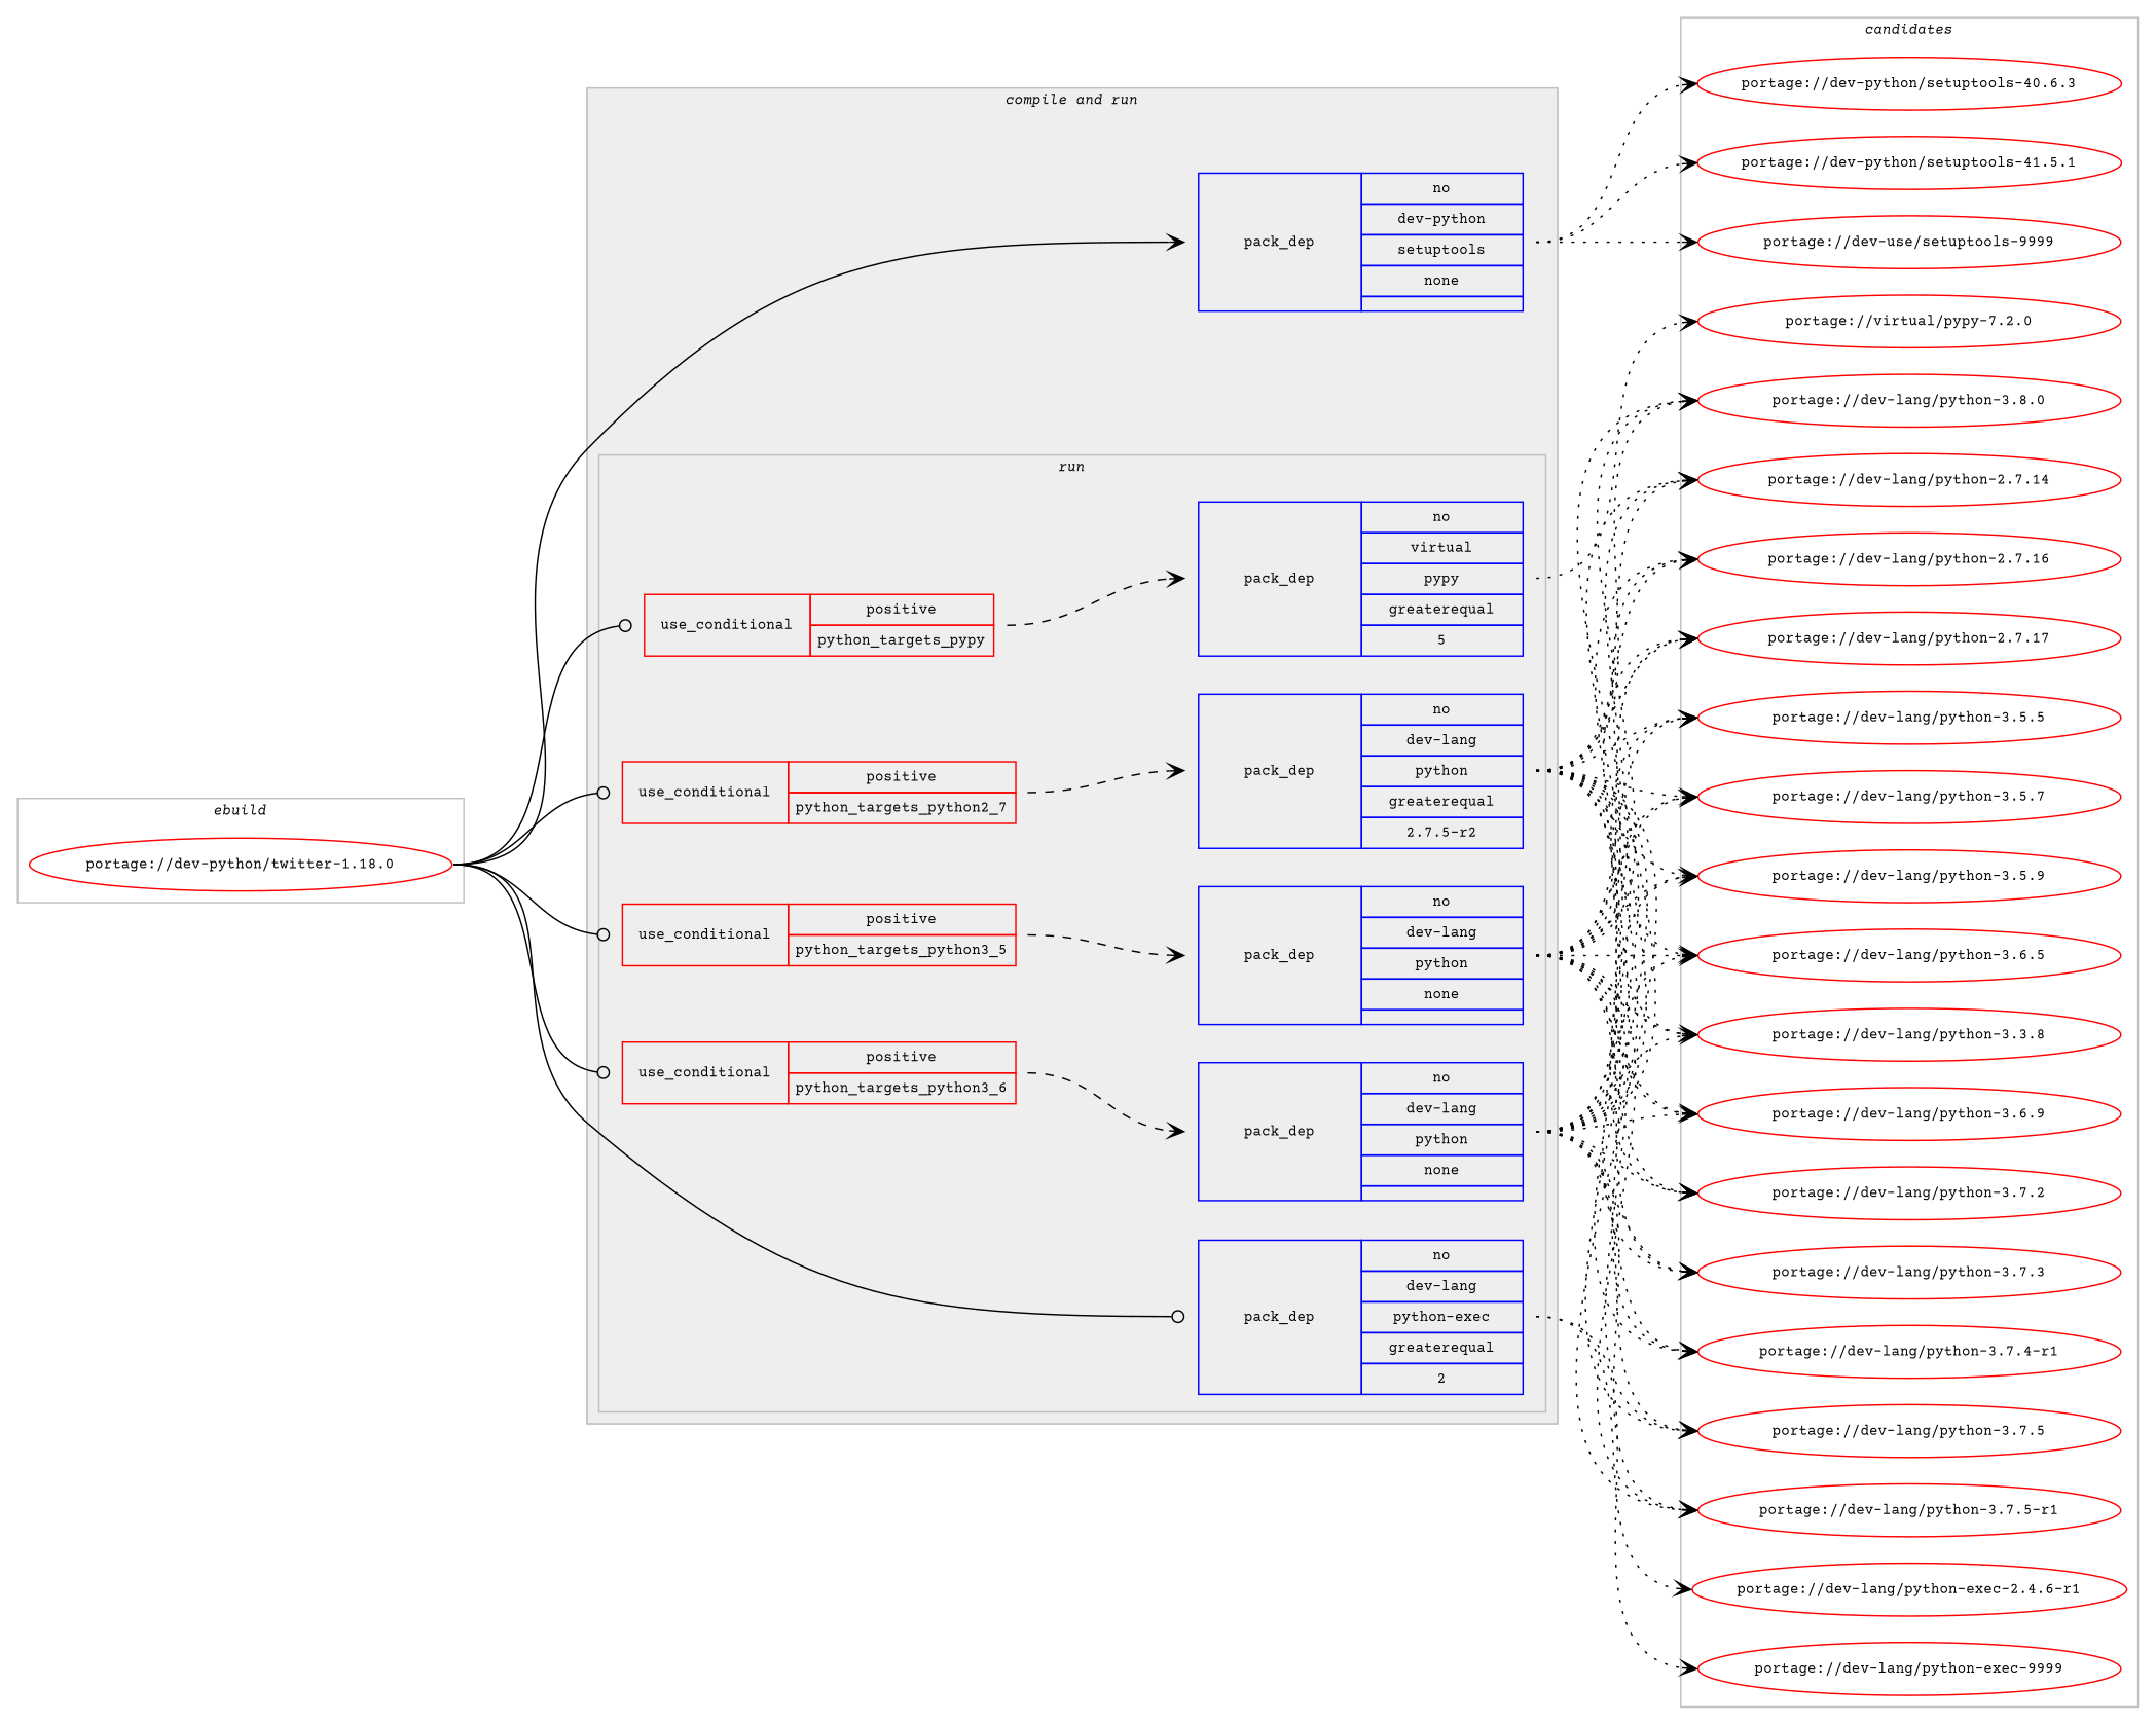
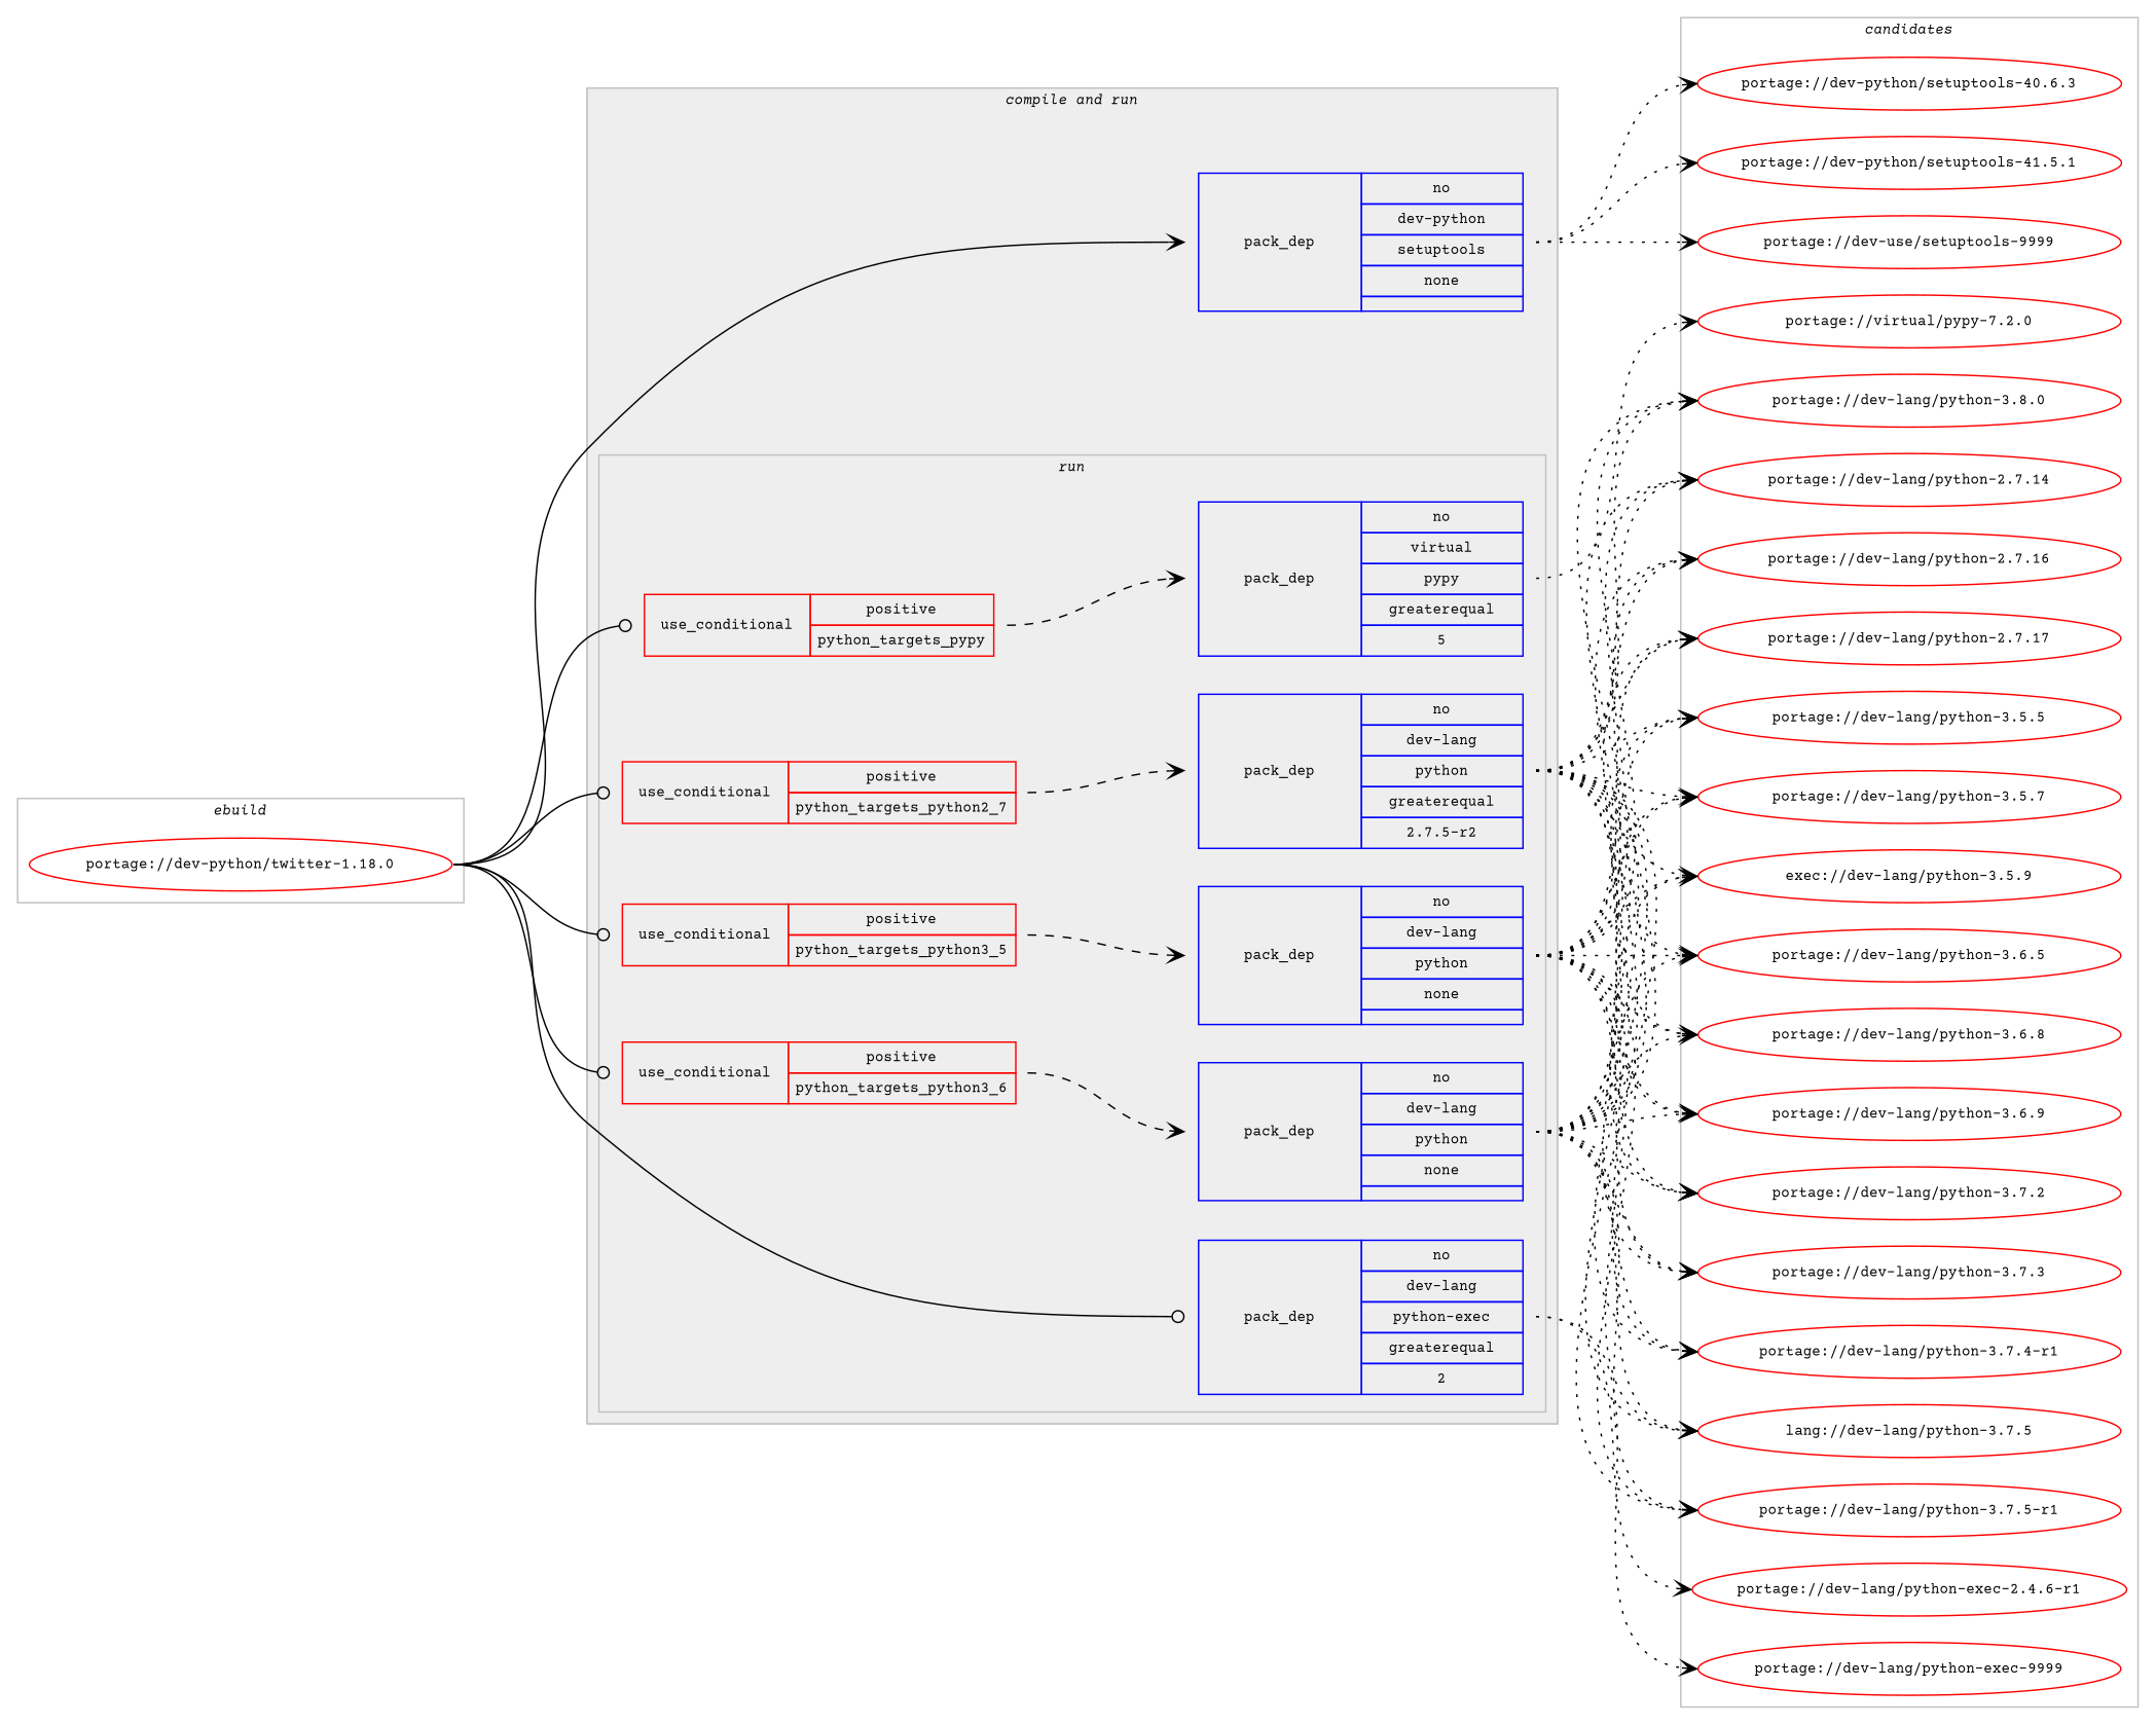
  digraph {
    compound=true
    concentrate=true
    fontname="Courier Prime"
    fontsize=10
    newrank=true
    rankdir=LR
    ranksep=1.5
    node [color=red fontname="Courier Prime" fontsize=10]
    edge [arrowhead=vee fontname="Courier Prime" headport=w style=dotted tailport=e weight=100]
    n1 [label="portage://dev-python/twitter-1.18.0" width=4]
    n2 [color=blue label=<<TABLE BORDER="0" CELLBORDER="1" CELLSPACING="0" CELLPADDING="4" WIDTH="220"><TR><TD ROWSPAN="6" CELLPADDING="30">pack_dep</TD></TR><TR><TD WIDTH="110">no</TD></TR><TR><TD>dev-python</TD></TR><TR><TD>setuptools</TD></TR><TR><TD>none</TD></TR><TR><TD></TD></TR></TABLE>> shape=none]
    n3 [color=blue label=<<TABLE BORDER="0" CELLBORDER="1" CELLSPACING="0" CELLPADDING="4" WIDTH="220"><TR><TD ROWSPAN="6" CELLPADDING="30">pack_dep</TD></TR><TR><TD WIDTH="110">no</TD></TR><TR><TD>virtual</TD></TR><TR><TD>pypy</TD></TR><TR><TD>greaterequal</TD></TR><TR><TD>5</TD></TR></TABLE>> shape=none]
    n4 [label=<<TABLE BORDER="0" CELLBORDER="1" CELLSPACING="0" CELLPADDING="4"><TR><TD ROWSPAN="3" CELLPADDING="10">use_conditional</TD></TR><TR><TD>positive</TD></TR><TR><TD>python_targets_pypy</TD></TR></TABLE>> shape=none]
    n5 [color=blue label=<<TABLE BORDER="0" CELLBORDER="1" CELLSPACING="0" CELLPADDING="4" WIDTH="220"><TR><TD ROWSPAN="6" CELLPADDING="30">pack_dep</TD></TR><TR><TD WIDTH="110">no</TD></TR><TR><TD>dev-lang</TD></TR><TR><TD>python</TD></TR><TR><TD>greaterequal</TD></TR><TR><TD>2.7.5-r2</TD></TR></TABLE>> shape=none]
    n6 [label=<<TABLE BORDER="0" CELLBORDER="1" CELLSPACING="0" CELLPADDING="4"><TR><TD ROWSPAN="3" CELLPADDING="10">use_conditional</TD></TR><TR><TD>positive</TD></TR><TR><TD>python_targets_python2_7</TD></TR></TABLE>> shape=none]
    n7 [color=blue label=<<TABLE BORDER="0" CELLBORDER="1" CELLSPACING="0" CELLPADDING="4" WIDTH="220"><TR><TD ROWSPAN="6" CELLPADDING="30">pack_dep</TD></TR><TR><TD WIDTH="110">no</TD></TR><TR><TD>dev-lang</TD></TR><TR><TD>python</TD></TR><TR><TD>none</TD></TR><TR><TD></TD></TR></TABLE>> shape=none]
    n8 [label=<<TABLE BORDER="0" CELLBORDER="1" CELLSPACING="0" CELLPADDING="4"><TR><TD ROWSPAN="3" CELLPADDING="10">use_conditional</TD></TR><TR><TD>positive</TD></TR><TR><TD>python_targets_python3_5</TD></TR></TABLE>> shape=none]
    n9 [color=blue label=<<TABLE BORDER="0" CELLBORDER="1" CELLSPACING="0" CELLPADDING="4" WIDTH="220"><TR><TD ROWSPAN="6" CELLPADDING="30">pack_dep</TD></TR><TR><TD WIDTH="110">no</TD></TR><TR><TD>dev-lang</TD></TR><TR><TD>python</TD></TR><TR><TD>none</TD></TR><TR><TD></TD></TR></TABLE>> shape=none]
    n10 [label=<<TABLE BORDER="0" CELLBORDER="1" CELLSPACING="0" CELLPADDING="4"><TR><TD ROWSPAN="3" CELLPADDING="10">use_conditional</TD></TR><TR><TD>positive</TD></TR><TR><TD>python_targets_python3_6</TD></TR></TABLE>> shape=none]
    n11 [color=blue label=<<TABLE BORDER="0" CELLBORDER="1" CELLSPACING="0" CELLPADDING="4" WIDTH="220"><TR><TD ROWSPAN="6" CELLPADDING="30">pack_dep</TD></TR><TR><TD WIDTH="110">no</TD></TR><TR><TD>dev-lang</TD></TR><TR><TD>python-exec</TD></TR><TR><TD>greaterequal</TD></TR><TR><TD>2</TD></TR></TABLE>> shape=none]
    n12 [label="portage://dev-python/setuptools-40.6.3" width=4]
    n13 [label="portage://dev-python/setuptools-41.5.1" width=4]
    n14 [label="portage://dev-use/setuptools-9999" width=4]
    n15 [label="portage://virtual/pypy-7.2.0" width=4]
    n16 [label="portage://dev-lang/python-2.7.14" width=4]
    n17 [label="portage://dev-lang/python-2.7.16" width=4]
    n18 [label="portage://dev-lang/python-2.7.17" width=4]
    n19 [label="portage://dev-lang/python-3.5.5" width=4]
    n20 [label="portage://dev-lang/python-3.5.7" width=4]
-   n21 [label="portage://dev-lang/python-3.5.9" width=4]
+   n21 [label="exec://dev-lang/python-3.5.9" width=4]
    n22 [label="portage://dev-lang/python-3.6.5" width=4]
-   n23 [label="portage://dev-lang/python-3.3.8" width=4]
+   n23 [label="portage://dev-lang/python-3.6.8" width=4]
    n24 [label="portage://dev-lang/python-3.6.9" width=4]
    n25 [label="portage://dev-lang/python-3.7.2" width=4]
    n26 [label="portage://dev-lang/python-3.7.3" width=4]
    n27 [label="portage://dev-lang/python-3.7.4-r1" width=4]
-   n28 [label="portage://dev-lang/python-3.7.5" width=4]
+   n28 [label="lang://dev-lang/python-3.7.5" width=4]
    n29 [label="portage://dev-lang/python-3.7.5-r1" width=4]
    n30 [label="portage://dev-lang/python-3.8.0" width=4]
    n31 [label="portage://dev-lang/python-exec-2.4.6-r1" width=4]
    n32 [label="portage://dev-lang/python-exec-9999" width=4]
    subgraph cluster_1 {
      color=gray
      label=<<i>ebuild</i>>
      rank=same
      n1
    }
    subgraph cluster_2 {
      color=gray
      label=<<i>dependencies</i>>
      subgraph cluster_3 {
        color=gray
        fillcolor="#eeeeee"
        label=<<i>compile</i>>
        style=filled
        subgraph sub_4 {
          color=gray
          fillcolor="#eeeeee"
          label=<<i>compile</i>>
          style=filled
          n2
        }
      }
      subgraph cluster_5 {
        color=gray
        fillcolor="#eeeeee"
        label=<<i>compile and run</i>>
        style=filled
      }
      subgraph cluster_6 {
        color=gray
        fillcolor="#eeeeee"
        label=<<i>run</i>>
        style=filled
        subgraph sub_7 {
          color=gray
          fillcolor="#eeeeee"
          label=<<i>run</i>>
          style=filled
          n4
          subgraph sub_8 {
            color=gray
            fillcolor="#eeeeee"
            label=<<i>run</i>>
            style=filled
            n3
          }
        }
        subgraph sub_9 {
          color=gray
          fillcolor="#eeeeee"
          label=<<i>run</i>>
          style=filled
          n6
          subgraph sub_10 {
            color=gray
            fillcolor="#eeeeee"
            label=<<i>run</i>>
            style=filled
            n5
          }
        }
        subgraph sub_11 {
          color=gray
          fillcolor="#eeeeee"
          label=<<i>run</i>>
          style=filled
          n8
          subgraph sub_12 {
            color=gray
            fillcolor="#eeeeee"
            label=<<i>run</i>>
            style=filled
            n7
          }
        }
        subgraph sub_13 {
          color=gray
          fillcolor="#eeeeee"
          label=<<i>run</i>>
          style=filled
          n10
          subgraph sub_14 {
            color=gray
            fillcolor="#eeeeee"
            label=<<i>run</i>>
            style=filled
            n9
          }
        }
        subgraph sub_15 {
          color=gray
          fillcolor="#eeeeee"
          label=<<i>run</i>>
          style=filled
          n11
        }
      }
    }
    subgraph cluster_16 {
      color=gray
      label=<<i>candidates</i>>
      rank=same
      subgraph sub_17 {
        color=black
        label=<<i>candidates</i>>
        nodesep=1
        rank=same
        n12
        n13
        n14
      }
      subgraph sub_18 {
        color=black
        label=<<i>candidates</i>>
        nodesep=1
        rank=same
        n15
      }
      subgraph sub_19 {
        color=black
        label=<<i>candidates</i>>
        nodesep=1
        rank=same
        n16
        n17
        n18
        n19
        n20
        n21
        n22
        n23
        n24
        n25
        n26
        n27
        n28
        n29
        n30
      }
      subgraph sub_20 {
        color=black
        label=<<i>candidates</i>>
        nodesep=1
        rank=same
        n16
        n17
        n18
        n19
        n20
        n21
        n22
        n23
        n24
        n25
        n26
        n27
        n28
        n29
        n30
      }
      subgraph sub_21 {
        color=black
        label=<<i>candidates</i>>
        nodesep=1
        rank=same
        n16
        n17
        n18
        n19
        n20
        n21
        n22
        n23
        n24
        n25
        n26
        n27
        n28
        n29
        n30
      }
      subgraph sub_22 {
        color=black
        label=<<i>candidates</i>>
        nodesep=1
        rank=same
        n31
        n32
      }
    }
    n1 -> n2 [style=solid weight=20]
    n1 -> n4 [arrowhead=odot style=solid weight=20]
    n1 -> n6 [arrowhead=odot style=solid weight=20]
    n1 -> n8 [arrowhead=odot style=solid weight=20]
    n1 -> n10 [arrowhead=odot style=solid weight=20]
    n1 -> n11 [arrowhead=odot style=solid weight=20]
    n2 -> n12
    n2 -> n13
    n2 -> n14
    n3 -> n15
    n4 -> n3 [style=dashed weight=20]
    n5 -> n16
    n5 -> n17
    n5 -> n18
    n5 -> n19
    n5 -> n20
    n5 -> n21
    n5 -> n22
    n5 -> n23
    n5 -> n24
    n5 -> n25
    n5 -> n26
    n5 -> n27
    n5 -> n28
    n5 -> n29
    n5 -> n30
    n6 -> n5 [style=dashed weight=20]
    n7 -> n16
    n7 -> n17
    n7 -> n18
    n7 -> n19
    n7 -> n20
    n7 -> n21
    n7 -> n22
    n7 -> n23
    n7 -> n24
    n7 -> n25
    n7 -> n26
    n7 -> n27
    n7 -> n28
    n7 -> n29
    n7 -> n30
    n8 -> n7 [style=dashed weight=20]
    n9 -> n16
    n9 -> n17
    n9 -> n18
    n9 -> n19
    n9 -> n20
    n9 -> n21
    n9 -> n22
    n9 -> n23
    n9 -> n24
    n9 -> n25
    n9 -> n26
    n9 -> n27
    n9 -> n28
    n9 -> n29
    n9 -> n30
    n10 -> n9 [style=dashed weight=20]
    n11 -> n31
    n11 -> n32
  }
